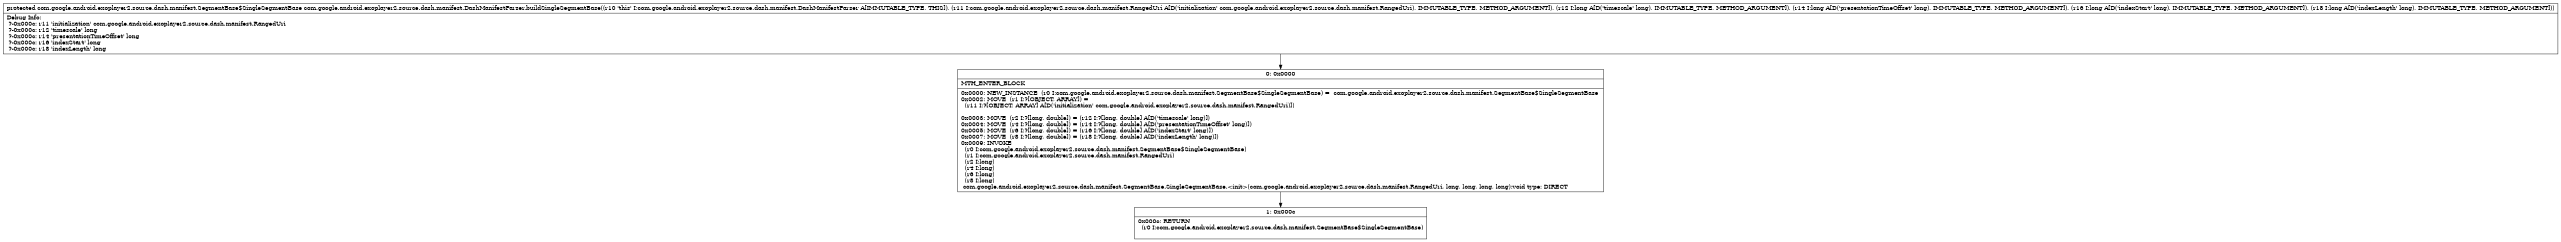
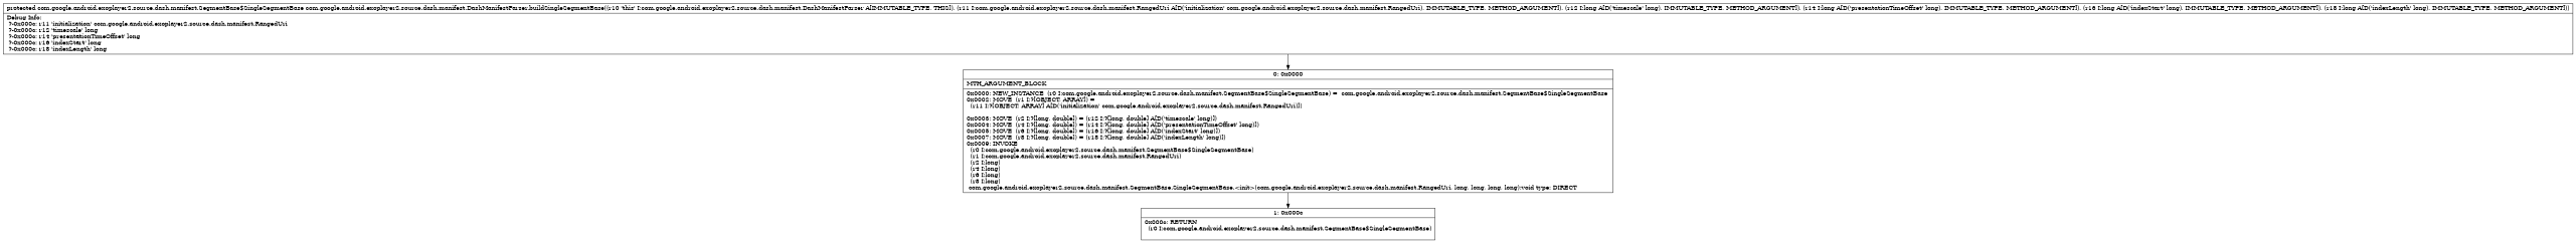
  digraph {
    node [shape=record]
-   n1 [label="{0\:\ 0x0000|MTH_ENTER_BLOCK\l|0x0000: NEW_INSTANCE  (r0 I:com.google.android.exoplayer2.source.dash.manifest.SegmentBase$SingleSegmentBase) =  com.google.android.exoplayer2.source.dash.manifest.SegmentBase$SingleSegmentBase \l0x0002: MOVE  (r1 I:?[OBJECT, ARRAY]) = \l  (r11 I:?[OBJECT, ARRAY] A[D('initialization' com.google.android.exoplayer2.source.dash.manifest.RangedUri)])\l \l0x0003: MOVE  (r2 I:?[long, double]) = (r12 I:?[long, double] A[D('timescale' long)]) \l0x0004: MOVE  (r4 I:?[long, double]) = (r14 I:?[long, double] A[D('presentationTimeOffset' long)]) \l0x0005: MOVE  (r6 I:?[long, double]) = (r16 I:?[long, double] A[D('indexStart' long)]) \l0x0007: MOVE  (r8 I:?[long, double]) = (r18 I:?[long, double] A[D('indexLength' long)]) \l0x0009: INVOKE  \l  (r0 I:com.google.android.exoplayer2.source.dash.manifest.SegmentBase$SingleSegmentBase)\l  (r1 I:com.google.android.exoplayer2.source.dash.manifest.RangedUri)\l  (r2 I:long)\l  (r4 I:long)\l  (r6 I:long)\l  (r8 I:long)\l com.google.android.exoplayer2.source.dash.manifest.SegmentBase.SingleSegmentBase.\<init\>(com.google.android.exoplayer2.source.dash.manifest.RangedUri, long, long, long, long):void type: DIRECT \l}"]
+   n1 [label="{0\:\ 0x0000|MTH_ARGUMENT_BLOCK\l|0x0000: NEW_INSTANCE  (r0 I:com.google.android.exoplayer2.source.dash.manifest.SegmentBase$SingleSegmentBase) =  com.google.android.exoplayer2.source.dash.manifest.SegmentBase$SingleSegmentBase \l0x0002: MOVE  (r1 I:?[OBJECT, ARRAY]) = \l  (r11 I:?[OBJECT, ARRAY] A[D('initialization' com.google.android.exoplayer2.source.dash.manifest.RangedUri)])\l \l0x0003: MOVE  (r2 I:?[long, double]) = (r12 I:?[long, double] A[D('timescale' long)]) \l0x0004: MOVE  (r4 I:?[long, double]) = (r14 I:?[long, double] A[D('presentationTimeOffset' long)]) \l0x0005: MOVE  (r6 I:?[long, double]) = (r16 I:?[long, double] A[D('indexStart' long)]) \l0x0007: MOVE  (r8 I:?[long, double]) = (r18 I:?[long, double] A[D('indexLength' long)]) \l0x0009: INVOKE  \l  (r0 I:com.google.android.exoplayer2.source.dash.manifest.SegmentBase$SingleSegmentBase)\l  (r1 I:com.google.android.exoplayer2.source.dash.manifest.RangedUri)\l  (r2 I:long)\l  (r4 I:long)\l  (r6 I:long)\l  (r8 I:long)\l com.google.android.exoplayer2.source.dash.manifest.SegmentBase.SingleSegmentBase.\<init\>(com.google.android.exoplayer2.source.dash.manifest.RangedUri, long, long, long, long):void type: DIRECT \l}"]
    n2 [label="{1\:\ 0x000c|0x000c: RETURN  \l  (r0 I:com.google.android.exoplayer2.source.dash.manifest.SegmentBase$SingleSegmentBase)\l \l}"]
    n3 [label="{protected com.google.android.exoplayer2.source.dash.manifest.SegmentBase$SingleSegmentBase com.google.android.exoplayer2.source.dash.manifest.DashManifestParser.buildSingleSegmentBase((r10 'this' I:com.google.android.exoplayer2.source.dash.manifest.DashManifestParser A[IMMUTABLE_TYPE, THIS]), (r11 I:com.google.android.exoplayer2.source.dash.manifest.RangedUri A[D('initialization' com.google.android.exoplayer2.source.dash.manifest.RangedUri), IMMUTABLE_TYPE, METHOD_ARGUMENT]), (r12 I:long A[D('timescale' long), IMMUTABLE_TYPE, METHOD_ARGUMENT]), (r14 I:long A[D('presentationTimeOffset' long), IMMUTABLE_TYPE, METHOD_ARGUMENT]), (r16 I:long A[D('indexStart' long), IMMUTABLE_TYPE, METHOD_ARGUMENT]), (r18 I:long A[D('indexLength' long), IMMUTABLE_TYPE, METHOD_ARGUMENT]))  | Debug Info:\l  ?\-0x000c: r11 'initialization' com.google.android.exoplayer2.source.dash.manifest.RangedUri\l  ?\-0x000c: r12 'timescale' long\l  ?\-0x000c: r14 'presentationTimeOffset' long\l  ?\-0x000c: r16 'indexStart' long\l  ?\-0x000c: r18 'indexLength' long\l}"]
    n1 -> n2
    n3 -> n1
  }
